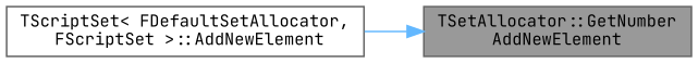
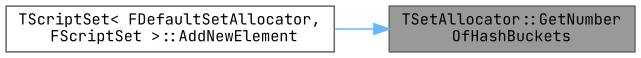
  digraph {
    rankdir=RL
    fontname="JetBrains Mono"
    node [fontname="JetBrains Mono" fontsize=10 shape=box style=filled]
-   n1 [color=gray40 fillcolor=grey60 fontcolor=black height=0.2 label="TSetAllocator::GetNumber\lAddNewElement" width=0.4]
+   n1 [color=gray40 fillcolor=grey60 fontcolor=black height=0.2 label="TSetAllocator::GetNumber\lOfHashBuckets" width=0.4]
    n2 [color=grey40 fillcolor=white height=0.2 label="TScriptSet\< FDefaultSetAllocator,\l FScriptSet \>::AddNewElement" width=0.4]
    n1 -> n2 [color=steelblue1 dir=back fontname="JetBrains Mono" fontsize=10 labelfontname=Helvetica labelfontsize=10 style=solid]
  }
